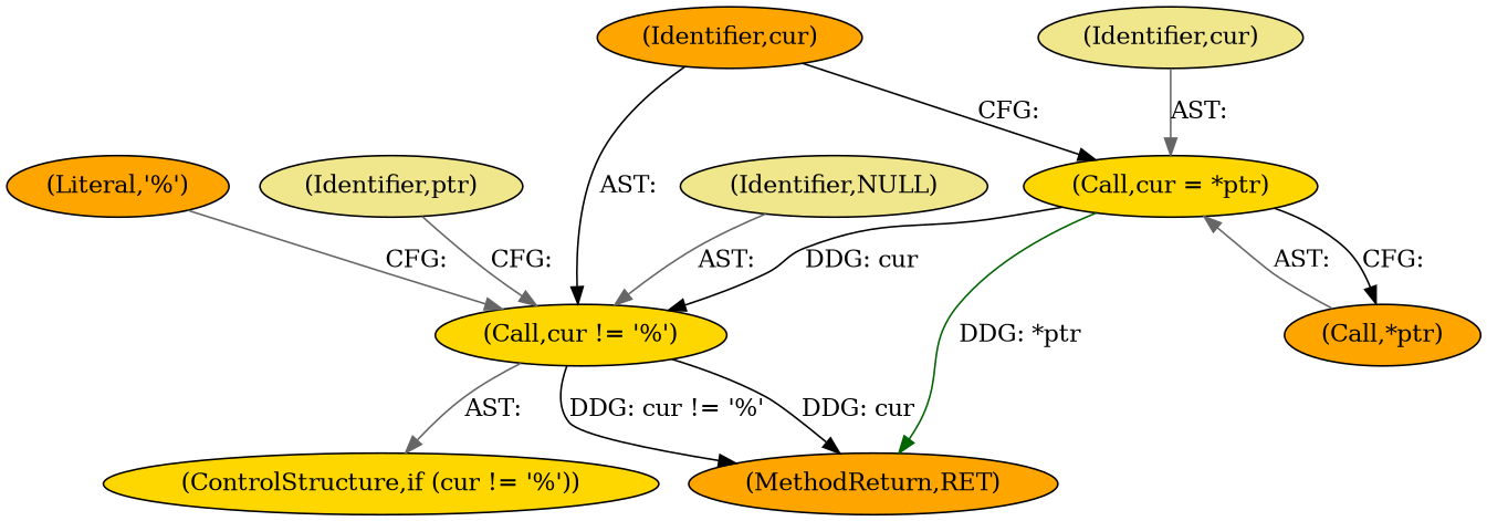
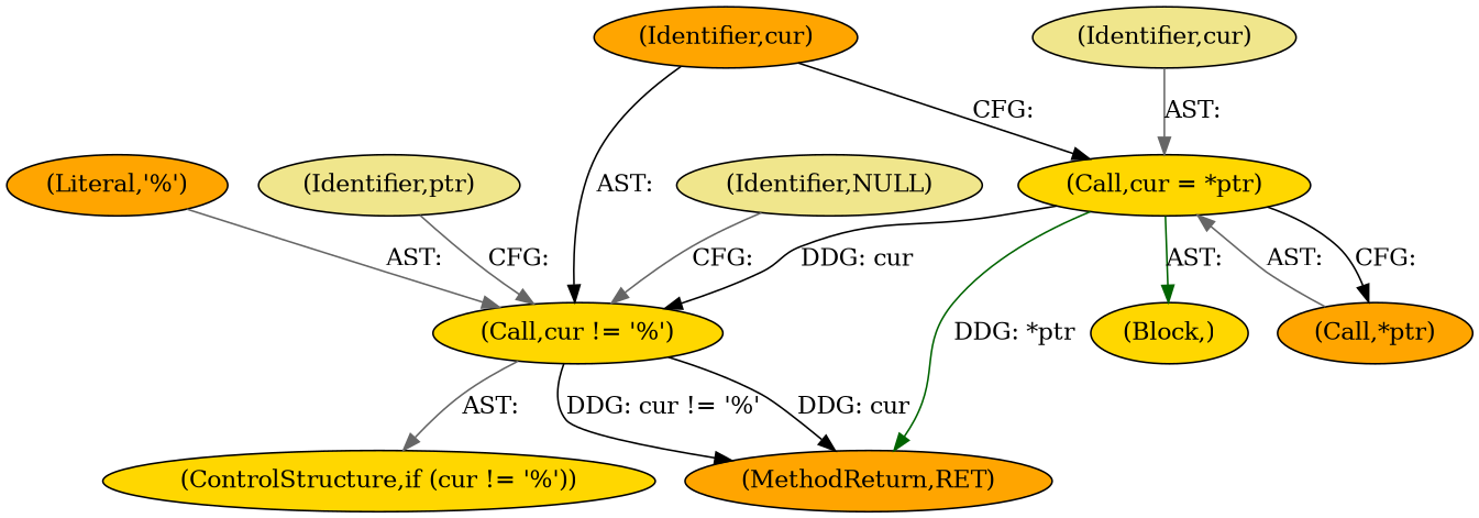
  digraph {
    node [fillcolor=gold style=filled]
    edge [color=black]
    n1 [label="(Call,cur = *ptr)"]
    n2 [label="(Call,cur != '%')"]
+   n3 [label="(Block,)"]
    n4 [fillcolor=orange label="(Call,*ptr)"]
    n5 [fillcolor=orange label="(MethodReturn,RET)"]
    n6 [label="(ControlStructure,if (cur != '%'))"]
    n7 [fillcolor=orange label="(Literal,'%')"]
    n8 [fillcolor=khaki label="(Identifier,ptr)"]
    n9 [fillcolor=khaki label="(Identifier,cur)"]
    n10 [fillcolor=orange label="(Identifier,cur)"]
    n11 [fillcolor=khaki label="(Identifier,NULL)"]
    n1 -> n2 [label="DDG: cur"]
+   n1 -> n3 [color=darkgreen label="AST: "]
    n1 -> n4 [label="CFG: "]
    n1 -> n5 [color=darkgreen label="DDG: *ptr"]
    n2 -> n5 [label="DDG: cur != '%'"]
    n2 -> n5 [label="DDG: cur"]
    n2 -> n6 [color=gray40 label="AST: "]
    n4 -> n1 [color=gray40 label="AST: "]
-   n7 -> n2 [color=gray40 label="CFG: "]
+   n7 -> n2 [color=gray40 label="AST: "]
    n8 -> n2 [color=gray40 label="CFG: "]
    n9 -> n1 [color=gray40 label="AST: "]
    n10 -> n1 [label="CFG: "]
    n10 -> n2 [label="AST: "]
-   n11 -> n2 [color=gray40 label="AST: "]
+   n11 -> n2 [color=gray40 label="CFG: "]
  }
